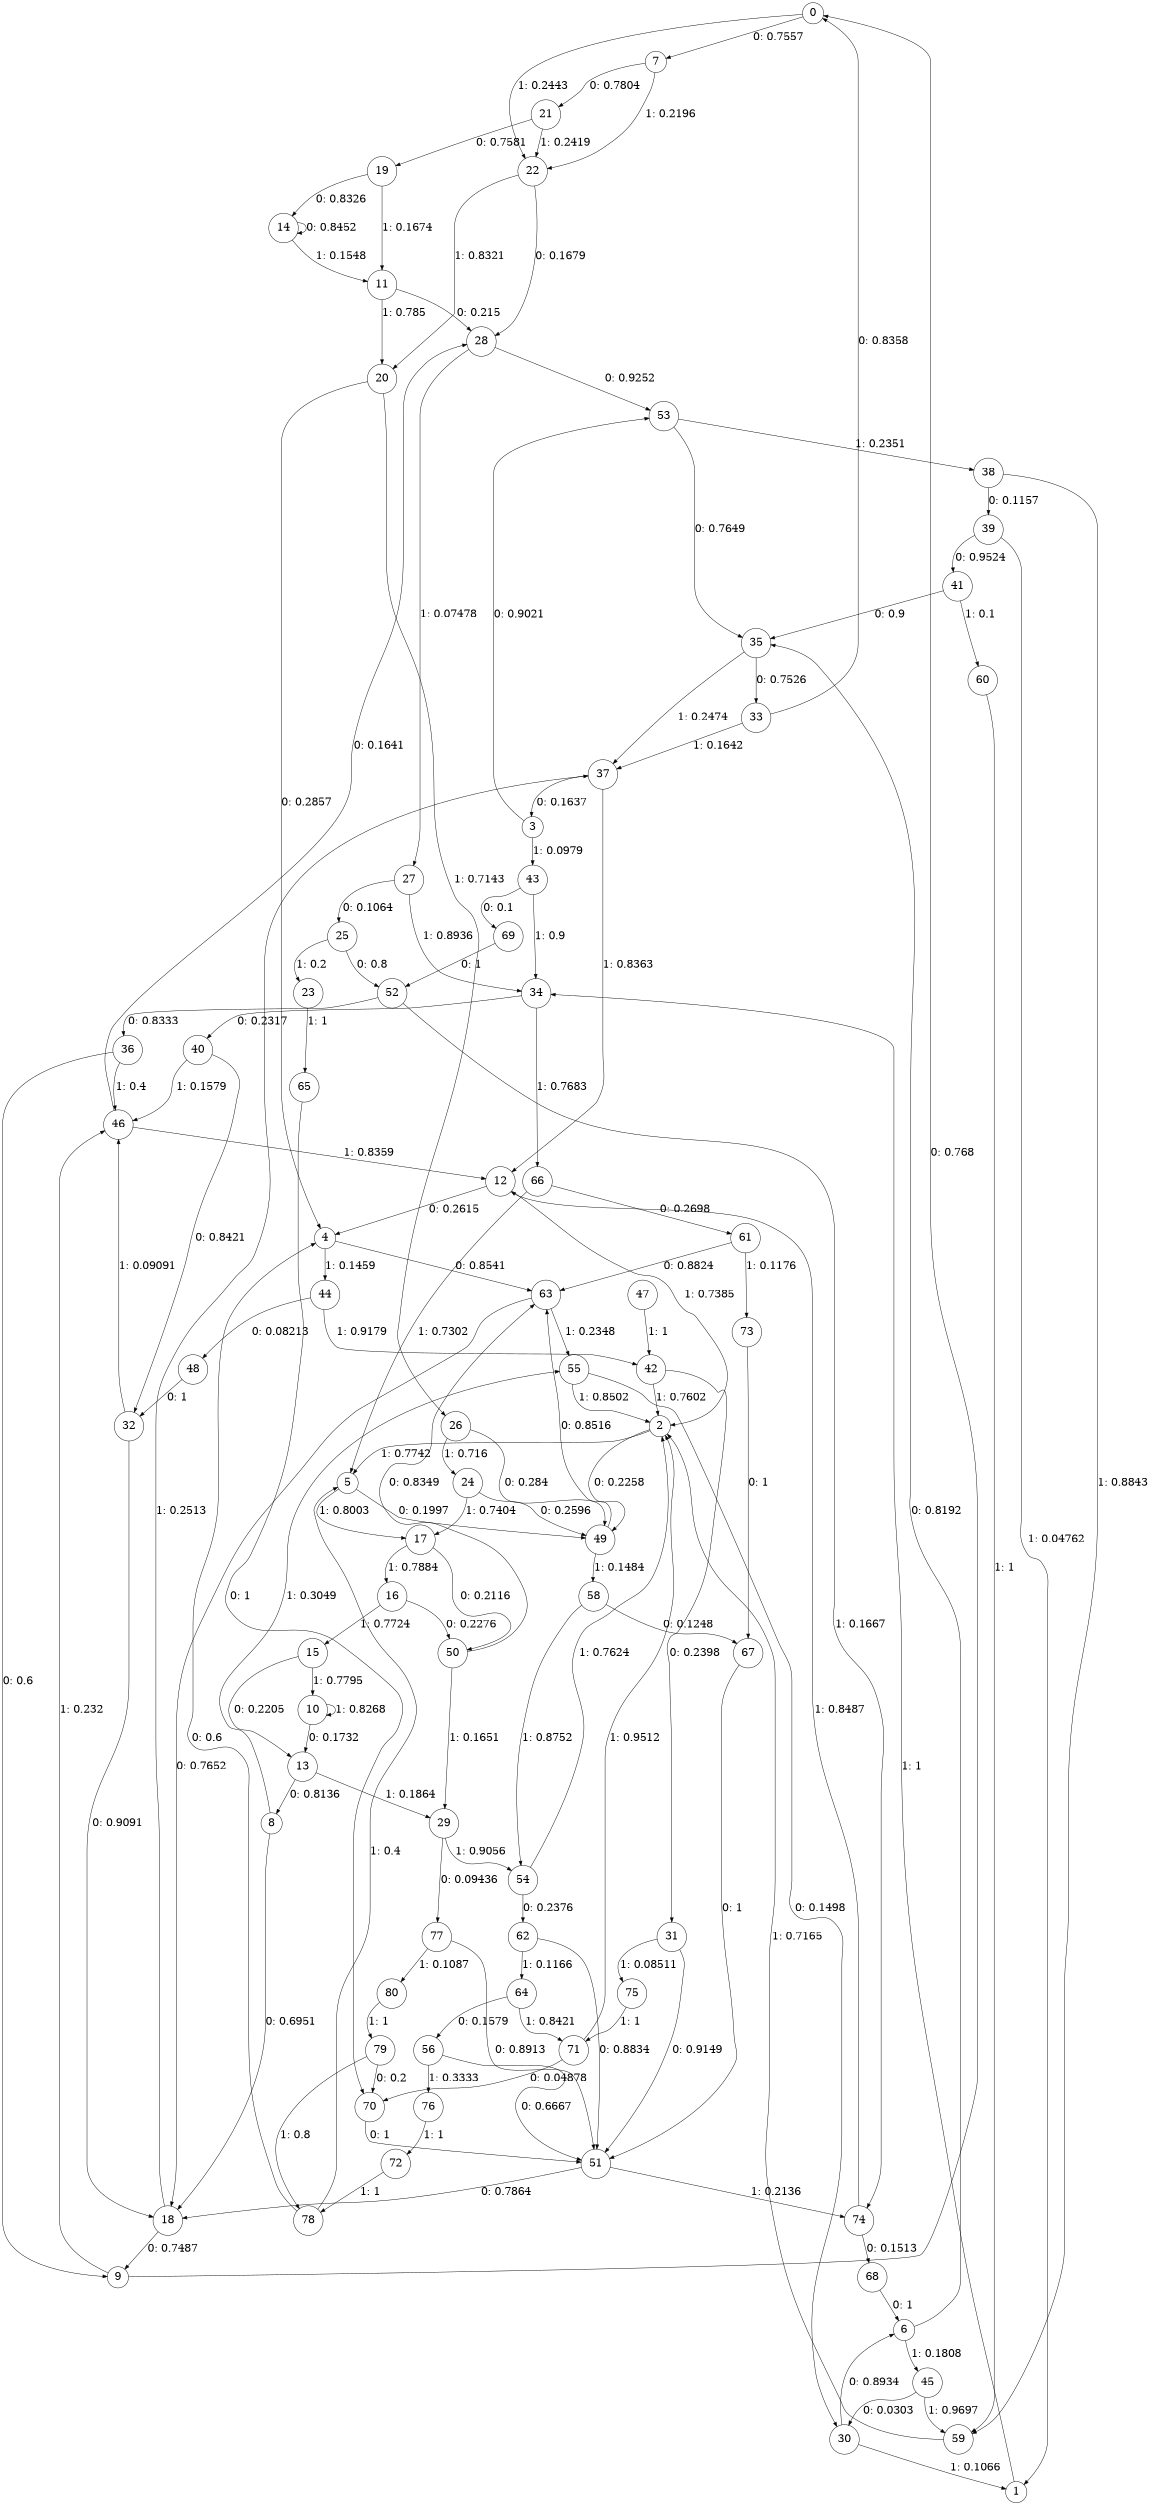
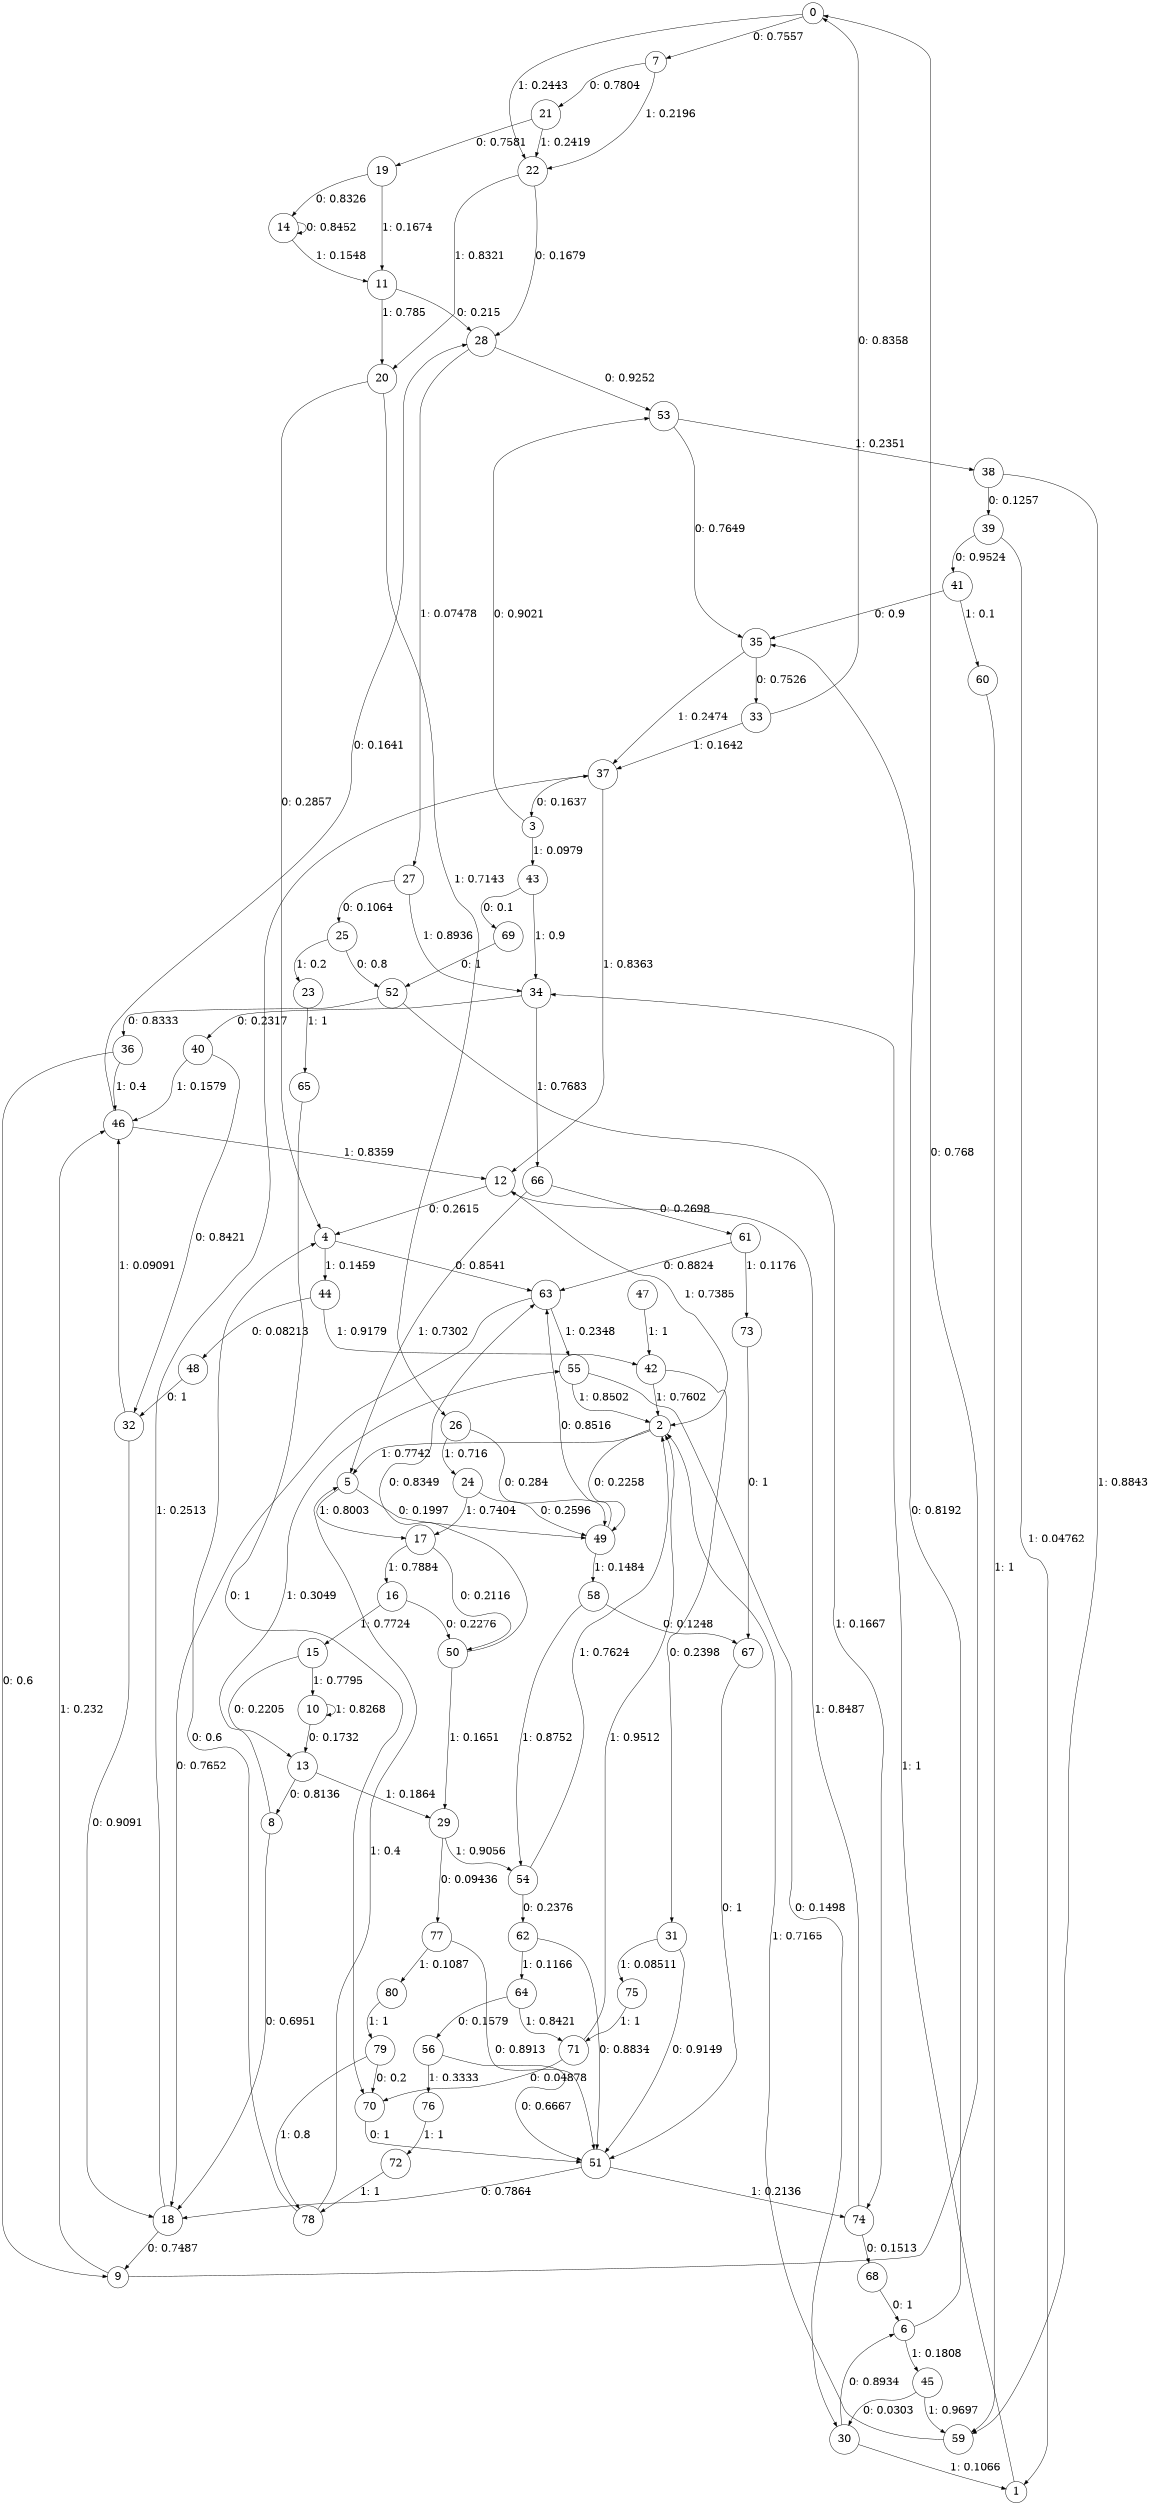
  digraph {
    node [fontsize=24 shape=circle]
    edge [fontsize=24]
    0
    7
    22
    21
    28
    20
    19
    53
    27
    4
    26
    1
    34
    40
    66
    46
    32
    5
    61
    2
    49
    63
    58
    17
    18
    55
    54
    67
    16
    50
    3
    43
    35
    38
    69
    37
    33
    59
    39
    52
    44
    42
    48
    9
    30
    31
    15
    29
    6
    45
    12
    11
    14
    8
    10
    13
    77
    25
    24
    51
    80
    62
    23
    65
    70
    36
    74
    68
    79
    64
    75
    71
    73
    41
    60
    47
    56
    76
    72
    78
    0 -> 7 [label="0: 0.7557   "]
    0 -> 22 [label="1: 0.2443   "]
    7 -> 22 [label="1: 0.2196   "]
    7 -> 21 [label="0: 0.7804   "]
    22 -> 28 [label="0: 0.1679   "]
    22 -> 20 [label="1: 0.8321   "]
    21 -> 22 [label="1: 0.2419   "]
    21 -> 19 [label="0: 0.7581   "]
    28 -> 53 [label="0: 0.9252   "]
    28 -> 27 [label="1: 0.07478  "]
    20 -> 4 [label="0: 0.2857   "]
    20 -> 26 [label="1: 0.7143   "]
    19 -> 11 [label="1: 0.1674   "]
    19 -> 14 [label="0: 0.8326   "]
    53 -> 35 [label="0: 0.7649   "]
    53 -> 38 [label="1: 0.2351   "]
    27 -> 34 [label="1: 0.8936   "]
    27 -> 25 [label="0: 0.1064   "]
    4 -> 63 [label="0: 0.8541   "]
    4 -> 44 [label="1: 0.1459   "]
    26 -> 49 [label="0: 0.284    "]
    26 -> 24 [label="1: 0.716    "]
    1 -> 34 [label="1: 1        "]
    34 -> 40 [label="0: 0.2317   "]
    34 -> 66 [label="1: 0.7683   "]
    40 -> 46 [label="1: 0.1579   "]
    40 -> 32 [label="0: 0.8421   "]
    66 -> 5 [label="1: 0.7302   "]
    66 -> 61 [label="0: 0.2698   "]
    46 -> 28 [label="0: 0.1641   "]
    46 -> 12 [label="1: 0.8359   "]
    32 -> 46 [label="1: 0.09091  "]
    32 -> 18 [label="0: 0.9091   "]
    5 -> 49 [label="0: 0.1997   "]
    5 -> 17 [label="1: 0.8003   "]
    61 -> 63 [label="0: 0.8824   "]
    61 -> 73 [label="1: 0.1176   "]
    2 -> 5 [label="1: 0.7742   "]
    2 -> 49 [label="0: 0.2258   "]
    49 -> 63 [label="0: 0.8516   "]
    49 -> 58 [label="1: 0.1484   "]
    63 -> 18 [label="0: 0.7652   "]
    63 -> 55 [label="1: 0.2348   "]
    58 -> 54 [label="1: 0.8752   "]
    58 -> 67 [label="0: 0.1248   "]
    17 -> 16 [label="1: 0.7884   "]
    17 -> 50 [label="0: 0.2116   "]
    18 -> 37 [label="1: 0.2513   "]
    18 -> 9 [label="0: 0.7487   "]
    55 -> 2 [label="1: 0.8502   "]
    55 -> 30 [label="0: 0.1498   "]
    54 -> 2 [label="1: 0.7624   "]
    54 -> 62 [label="0: 0.2376   "]
    67 -> 51 [label="0: 1        "]
    16 -> 50 [label="0: 0.2276   "]
    16 -> 15 [label="1: 0.7724   "]
    50 -> 63 [label="0: 0.8349   "]
    50 -> 29 [label="1: 0.1651   "]
    3 -> 53 [label="0: 0.9021   "]
    3 -> 43 [label="1: 0.0979   "]
    43 -> 34 [label="1: 0.9      "]
    43 -> 69 [label="0: 0.1      "]
    35 -> 37 [label="1: 0.2474   "]
    35 -> 33 [label="0: 0.7526   "]
    38 -> 59 [label="1: 0.8843   "]
-   38 -> 39 [label="0: 0.1157   "]
+   38 -> 39 [label="0: 0.1257   "]
    69 -> 52 [label="0: 1        "]
    37 -> 3 [label="0: 0.1637   "]
    37 -> 12 [label="1: 0.8363   "]
    33 -> 0 [label="0: 0.8358   "]
    33 -> 37 [label="1: 0.1642   "]
    59 -> 2 [label="1: 0.7165   "]
    39 -> 1 [label="1: 0.04762  "]
    39 -> 41 [label="0: 0.9524   "]
    52 -> 36 [label="0: 0.8333   "]
    52 -> 74 [label="1: 0.1667   "]
    44 -> 42 [label="1: 0.9179   "]
    44 -> 48 [label="0: 0.08213  "]
    42 -> 2 [label="1: 0.7602   "]
    42 -> 31 [label="0: 0.2398   "]
    48 -> 32 [label="0: 1        "]
    9 -> 0 [label="0: 0.768    "]
    9 -> 46 [label="1: 0.232    "]
    30 -> 1 [label="1: 0.1066   "]
    30 -> 6 [label="0: 0.8934   "]
    31 -> 51 [label="0: 0.9149   "]
    31 -> 75 [label="1: 0.08511  "]
    15 -> 10 [label="1: 0.7795   "]
    15 -> 13 [label="0: 0.2205   "]
    29 -> 54 [label="1: 0.9056   "]
    29 -> 77 [label="0: 0.09436  "]
    6 -> 35 [label="0: 0.8192   "]
    6 -> 45 [label="1: 0.1808   "]
    45 -> 59 [label="1: 0.9697   "]
    45 -> 30 [label="0: 0.0303   "]
    12 -> 4 [label="0: 0.2615   "]
    12 -> 2 [label="1: 0.7385   "]
    11 -> 28 [label="0: 0.215    "]
    11 -> 20 [label="1: 0.785    "]
    14 -> 11 [label="1: 0.1548   "]
    14 -> 14 [label="0: 0.8452   "]
    8 -> 18 [label="0: 0.6951   "]
    8 -> 55 [label="1: 0.3049   "]
    10 -> 10 [label="1: 0.8268   "]
    10 -> 13 [label="0: 0.1732   "]
    13 -> 29 [label="1: 0.1864   "]
    13 -> 8 [label="0: 0.8136   "]
    77 -> 51 [label="0: 0.8913   "]
    77 -> 80 [label="1: 0.1087   "]
    25 -> 52 [label="0: 0.8      "]
    25 -> 23 [label="1: 0.2      "]
    24 -> 49 [label="0: 0.2596   "]
    24 -> 17 [label="1: 0.7404   "]
    51 -> 18 [label="0: 0.7864   "]
    51 -> 74 [label="1: 0.2136   "]
    80 -> 79 [label="1: 1        "]
    62 -> 51 [label="0: 0.8834   "]
    62 -> 64 [label="1: 0.1166   "]
    23 -> 65 [label="1: 1        "]
    65 -> 70 [label="0: 1        "]
    70 -> 51 [label="0: 1        "]
    36 -> 46 [label="1: 0.4      "]
    36 -> 9 [label="0: 0.6      "]
    74 -> 12 [label="1: 0.8487   "]
    74 -> 68 [label="0: 0.1513   "]
    68 -> 6 [label="0: 1        "]
    79 -> 70 [label="0: 0.2      "]
    79 -> 78 [label="1: 0.8      "]
    64 -> 71 [label="1: 0.8421   "]
    64 -> 56 [label="0: 0.1579   "]
    75 -> 71 [label="1: 1        "]
    71 -> 2 [label="1: 0.9512   "]
    71 -> 70 [label="0: 0.04878  "]
    73 -> 67 [label="0: 1        "]
    41 -> 35 [label="0: 0.9      "]
    41 -> 60 [label="1: 0.1      "]
    60 -> 59 [label="1: 1        "]
    47 -> 42 [label="1: 1        "]
    56 -> 51 [label="0: 0.6667   "]
    56 -> 76 [label="1: 0.3333   "]
    76 -> 72 [label="1: 1        "]
    72 -> 78 [label="1: 1        "]
    78 -> 4 [label="0: 0.6      "]
    78 -> 5 [label="1: 0.4      "]
  }
